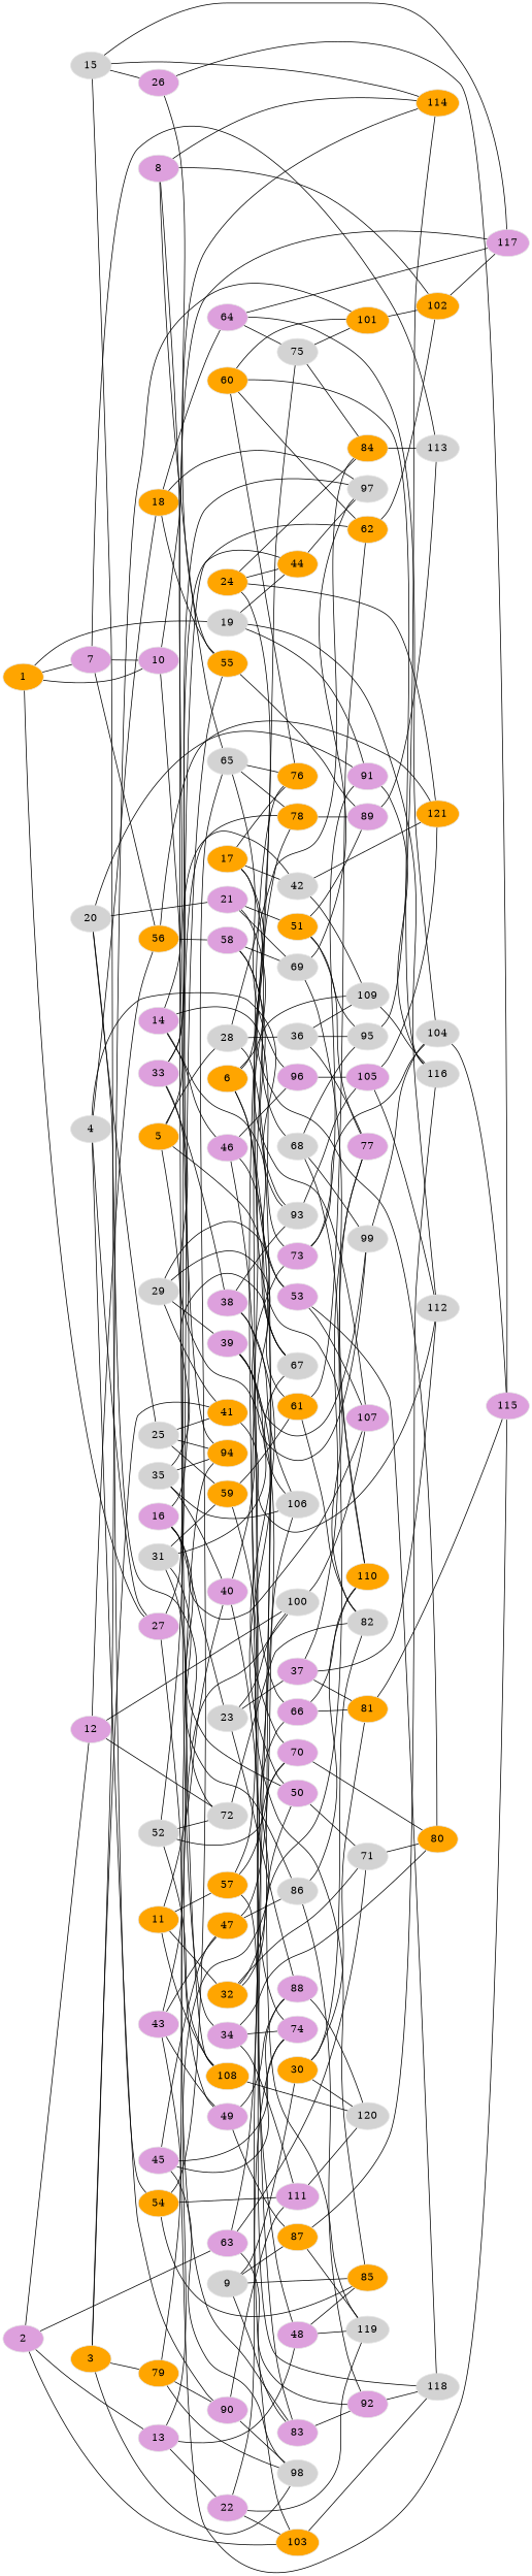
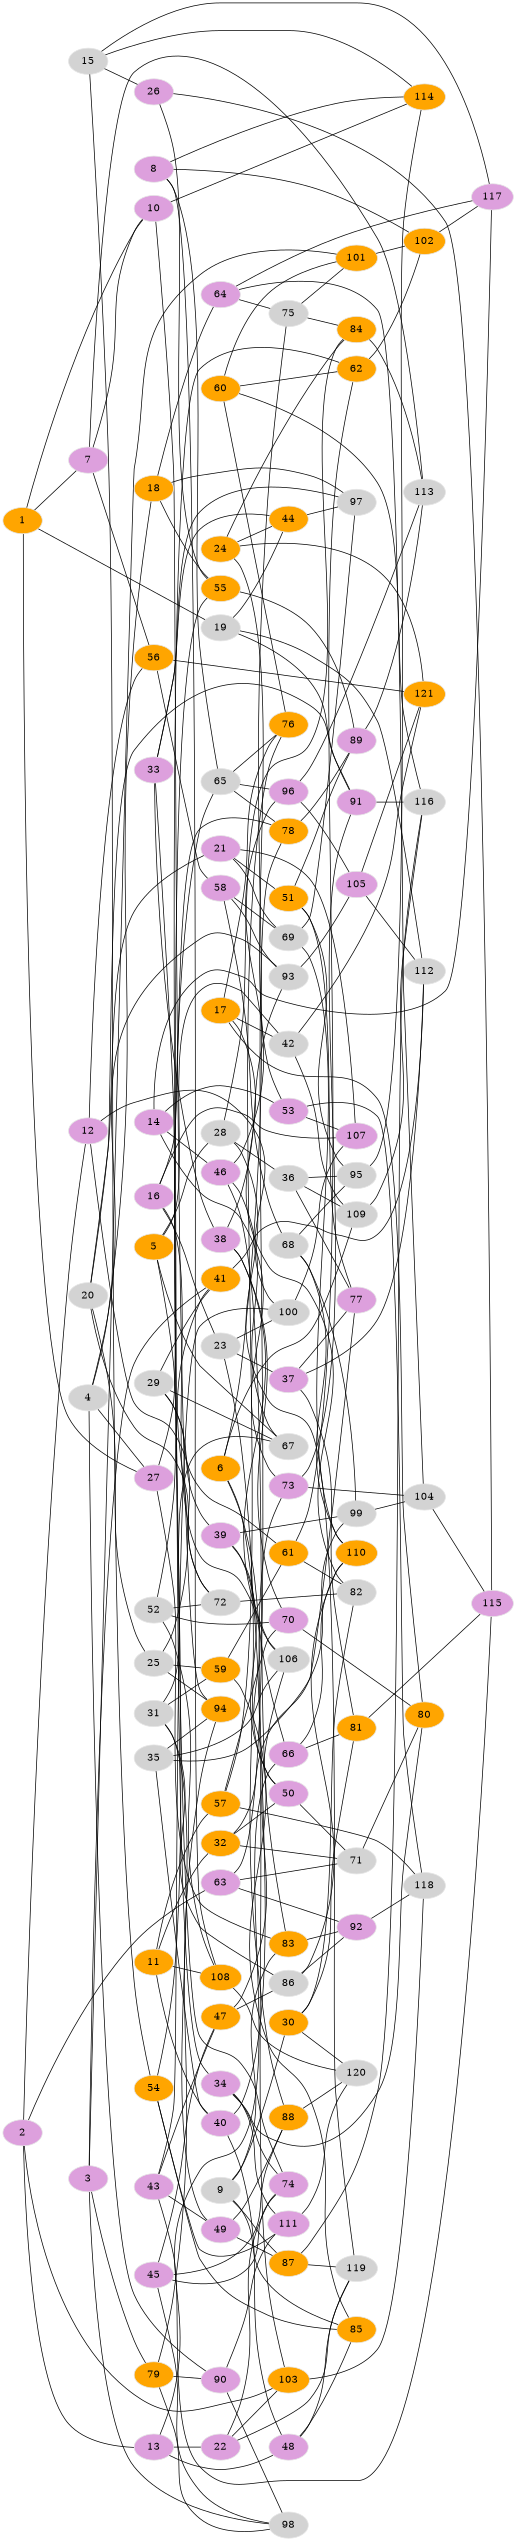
  graph {
    rankdir=LR
    node [color=gray90 fillcolor=plum style=filled]
    1 [fillcolor=orange]
    7
    10
    19 [fillcolor=lightgrey]
    27
    56 [fillcolor=orange]
    113 [fillcolor=lightgrey]
    114 [fillcolor=orange]
    94 [fillcolor=orange]
    44 [fillcolor=orange]
    91
    112 [fillcolor=lightgrey]
-   83
+   83 [fillcolor=orange]
    62 [fillcolor=orange]
    2
    12
    13
    63
    103 [fillcolor=orange]
    72 [fillcolor=lightgrey]
    100 [fillcolor=lightgrey]
    66
    22
    48
    78 [fillcolor=orange]
    71 [fillcolor=lightgrey]
    92
    118 [fillcolor=lightgrey]
    41 [fillcolor=orange]
-   3 [fillcolor=orange]
+   3
    79 [fillcolor=orange]
    98 [fillcolor=lightgrey]
    101 [fillcolor=orange]
    90
    102 [fillcolor=orange]
    4 [fillcolor=lightgrey]
    18 [fillcolor=orange]
    93 [fillcolor=lightgrey]
    55 [fillcolor=orange]
    64
    97 [fillcolor=lightgrey]
    111
    105
    5 [fillcolor=orange]
    28 [fillcolor=lightgrey]
    34
    42 [fillcolor=lightgrey]
    67 [fillcolor=lightgrey]
    119 [fillcolor=lightgrey]
    84 [fillcolor=orange]
    36 [fillcolor=lightgrey]
    80 [fillcolor=orange]
    74
    109 [fillcolor=lightgrey]
    121 [fillcolor=orange]
    6 [fillcolor=orange]
    75 [fillcolor=lightgrey]
    81 [fillcolor=orange]
    110 [fillcolor=orange]
    116 [fillcolor=lightgrey]
    58
    65 [fillcolor=lightgrey]
    8
    108 [fillcolor=orange]
    76 [fillcolor=orange]
    96
    117
    120 [fillcolor=lightgrey]
    9 [fillcolor=lightgrey]
    30 [fillcolor=orange]
    85 [fillcolor=orange]
    87 [fillcolor=orange]
    82 [fillcolor=lightgrey]
    11 [fillcolor=orange]
    32 [fillcolor=orange]
    40
    57 [fillcolor=orange]
    50
    77
    73
    70
    107
    14
    46
    53
    104 [fillcolor=lightgrey]
    15 [fillcolor=lightgrey]
    26
    54 [fillcolor=orange]
    115
    23 [fillcolor=lightgrey]
    16
    37
-   88
+   88 [fillcolor=orange]
    89
    17 [fillcolor=orange]
    20 [fillcolor=lightgrey]
    21
    25 [fillcolor=lightgrey]
    51 [fillcolor=orange]
    69 [fillcolor=lightgrey]
    59 [fillcolor=orange]
    95 [fillcolor=lightgrey]
    24 [fillcolor=orange]
    61 [fillcolor=orange]
    29 [fillcolor=lightgrey]
    39
    99 [fillcolor=lightgrey]
    106 [fillcolor=lightgrey]
    31 [fillcolor=lightgrey]
    49
    86 [fillcolor=lightgrey]
    33
    38
    35 [fillcolor=lightgrey]
    43
    47 [fillcolor=orange]
    45
    52 [fillcolor=lightgrey]
    68 [fillcolor=lightgrey]
    60 [fillcolor=orange]
    1 -- 7
    1 -- 10
    1 -- 19
    1 -- 27
    7 -- 10
    7 -- 56
    7 -- 113
    10 -- 114
    10 -- 94
    19 -- 44
    19 -- 91
    19 -- 112
    27 -- 83
    27 -- 62
    56 -- 121
    56 -- 58
    44 -- 97
    91 -- 116
    83 -- 92
    62 -- 102
    2 -- 12
    2 -- 13
    2 -- 63
    2 -- 103
    12 -- 56
    12 -- 72
    12 -- 100
    13 -- 66
    13 -- 22
    13 -- 48
    63 -- 78
    63 -- 71
    63 -- 92
    103 -- 118
    72 -- 82
    100 -- 107
    66 -- 81
    66 -- 110
    22 -- 103
    22 -- 119
    22 -- 74
    48 -- 119
    48 -- 85
    78 -- 89
    71 -- 80
    92 -- 118
    41 -- 112
    3 -- 41
    3 -- 79
    3 -- 98
    3 -- 101
    79 -- 94
    79 -- 98
    79 -- 90
    101 -- 102
    90 -- 98
    90 -- 111
    102 -- 117
    4 -- 27
    4 -- 90
    4 -- 18
    4 -- 93
    18 -- 55
    18 -- 64
    18 -- 97
    93 -- 105
    55 -- 89
    64 -- 75
    64 -- 117
    64 -- 104
    111 -- 120
    105 -- 112
    105 -- 121
    5 -- 28
    5 -- 34
    5 -- 42
    5 -- 67
    28 -- 119
    28 -- 84
    28 -- 36
    34 -- 111
    34 -- 80
    34 -- 74
    42 -- 109
    42 -- 121
    84 -- 113
    36 -- 109
    36 -- 77
    36 -- 95
    109 -- 116
    6 -- 103
    6 -- 66
    6 -- 109
    6 -- 75
    75 -- 101
    75 -- 84
    81 -- 115
    58 -- 93
    58 -- 69
    58 -- 68
    65 -- 78
    65 -- 76
    65 -- 96
    8 -- 114
    8 -- 102
    8 -- 65
    8 -- 108
    108 -- 120
+   96 -- 113
    96 -- 105
    9 -- 83
    9 -- 30
    9 -- 85
    9 -- 87
    30 -- 81
    30 -- 120
    30 -- 82
    87 -- 119
    87 -- 116
    11 -- 108
    11 -- 32
    11 -- 40
    11 -- 57
    32 -- 71
    32 -- 50
    32 -- 77
    40 -- 48
    40 -- 73
    57 -- 118
    57 -- 76
    57 -- 70
    50 -- 71
    73 -- 91
    73 -- 104
    70 -- 80
    14 -- 117
    14 -- 73
    14 -- 46
    14 -- 53
    46 -- 83
    46 -- 67
    46 -- 96
    53 -- 118
    53 -- 107
    104 -- 115
    15 -- 114
    15 -- 117
    15 -- 26
    15 -- 54
    26 -- 55
    26 -- 115
    54 -- 111
    54 -- 65
    54 -- 85
    23 -- 100
    23 -- 37
    23 -- 88
    16 -- 78
    16 -- 50
    16 -- 107
    16 -- 23
    37 -- 112
    37 -- 81
    37 -- 77
    88 -- 120
    89 -- 113
    17 -- 42
    17 -- 80
    17 -- 76
    17 -- 82
    20 -- 91
    20 -- 72
    20 -- 21
    20 -- 25
    21 -- 107
    21 -- 51
    21 -- 69
    25 -- 94
    25 -- 41
    25 -- 59
    51 -- 77
    51 -- 89
    51 -- 95
    69 -- 97
    69 -- 110
    59 -- 85
    59 -- 61
    95 -- 114
    24 -- 44
    24 -- 84
    24 -- 121
    24 -- 53
    61 -- 62
    61 -- 82
    29 -- 41
    29 -- 67
    29 -- 61
    29 -- 39
    39 -- 50
    39 -- 99
    39 -- 106
    99 -- 104
    31 -- 67
    31 -- 59
    31 -- 49
    31 -- 86
    49 -- 87
    49 -- 88
    86 -- 92
    86 -- 110
    33 -- 44
    33 -- 97
    33 -- 74
    33 -- 38
    38 -- 93
    38 -- 70
    38 -- 106
    35 -- 94
    35 -- 40
    35 -- 99
    35 -- 106
    43 -- 100
    43 -- 115
    43 -- 49
    43 -- 47
    47 -- 106
    47 -- 86
    45 -- 98
    45 -- 74
    45 -- 88
    45 -- 47
    52 -- 72
    52 -- 55
    52 -- 108
    52 -- 70
    68 -- 110
    68 -- 95
    68 -- 99
    60 -- 62
    60 -- 101
    60 -- 116
    60 -- 76
  }
